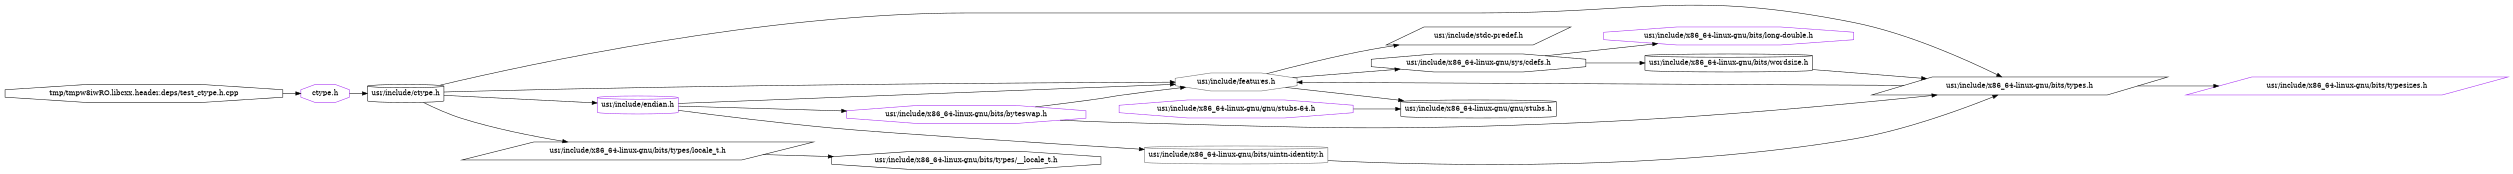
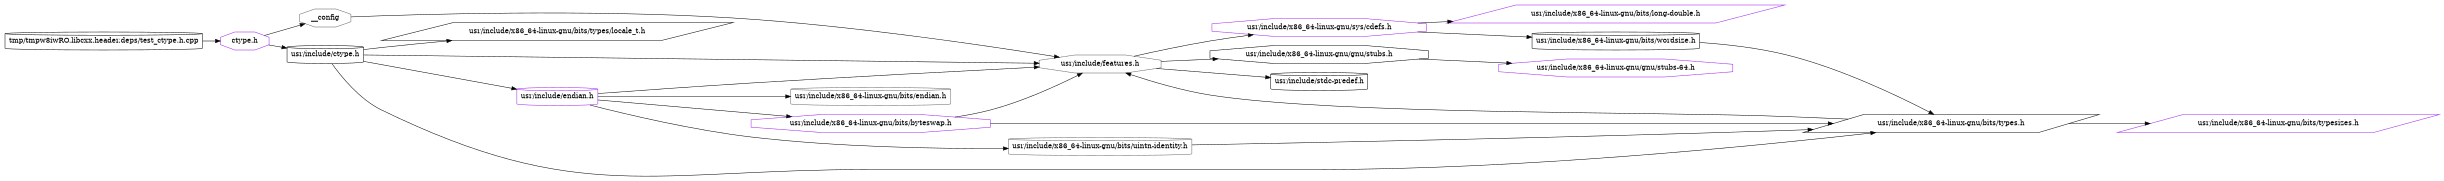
  digraph {
    rankdir=LR
    node [color=black shape=octagon]
    n1 [color=purple label="ctype.h"]
+   n2 [color=gray40 label=__config]
    n3 [label="usr/include/ctype.h" shape=cylinder]
    n4 [color=gray40 label="usr/include/features.h"]
    n5 [label="usr/include/x86_64-linux-gnu/bits/types.h" shape=parallelogram]
    n6 [color=purple label="usr/include/endian.h" shape=cylinder]
    n7 [label="usr/include/x86_64-linux-gnu/bits/types/locale_t.h" shape=parallelogram]
-   n8 [label="tmp/tmpw8iwRO.libcxx.header.deps/test_ctype.h.cpp"]
-   n9 [label="usr/include/stdc-predef.h" shape=parallelogram]
-   n10 [label="usr/include/x86_64-linux-gnu/sys/cdefs.h"]
-   n11 [label="usr/include/x86_64-linux-gnu/gnu/stubs.h" shape=cylinder]
+   n8 [label="tmp/tmpw8iwRO.libcxx.header.deps/test_ctype.h.cpp" shape=cylinder]
+   n9 [label="usr/include/stdc-predef.h" shape=cylinder]
+   n10 [color=purple label="usr/include/x86_64-linux-gnu/sys/cdefs.h"]
+   n11 [label="usr/include/x86_64-linux-gnu/gnu/stubs.h"]
    n12 [label="usr/include/x86_64-linux-gnu/bits/wordsize.h" shape=cylinder]
-   n13 [color=purple label="usr/include/x86_64-linux-gnu/bits/long-double.h"]
+   n13 [color=purple label="usr/include/x86_64-linux-gnu/bits/long-double.h" shape=parallelogram]
    n14 [color=purple label="usr/include/x86_64-linux-gnu/gnu/stubs-64.h"]
    n15 [color=purple label="usr/include/x86_64-linux-gnu/bits/typesizes.h" shape=parallelogram]
+   n16 [color=gray40 label="usr/include/x86_64-linux-gnu/bits/endian.h" shape=cylinder]
    n17 [color=purple label="usr/include/x86_64-linux-gnu/bits/byteswap.h"]
    n18 [color=gray40 label="usr/include/x86_64-linux-gnu/bits/uintn-identity.h" shape=cylinder]
-   n19 [label="usr/include/x86_64-linux-gnu/bits/types/__locale_t.h"]
+   n1 -> n2
    n1 -> n3
+   n2 -> n4
    n3 -> n4
    n3 -> n5
    n3 -> n6
    n3 -> n7
    n4 -> n9
    n4 -> n10
    n4 -> n11
    n5 -> n4
    n5 -> n15
    n6 -> n4
+   n6 -> n16
    n6 -> n17
    n6 -> n18
-   n7 -> n19
    n8 -> n1
    n10 -> n12
    n10 -> n13
-   n14 -> n11
+   n11 -> n14
    n12 -> n5
    n17 -> n4
    n17 -> n5
    n18 -> n5
  }
